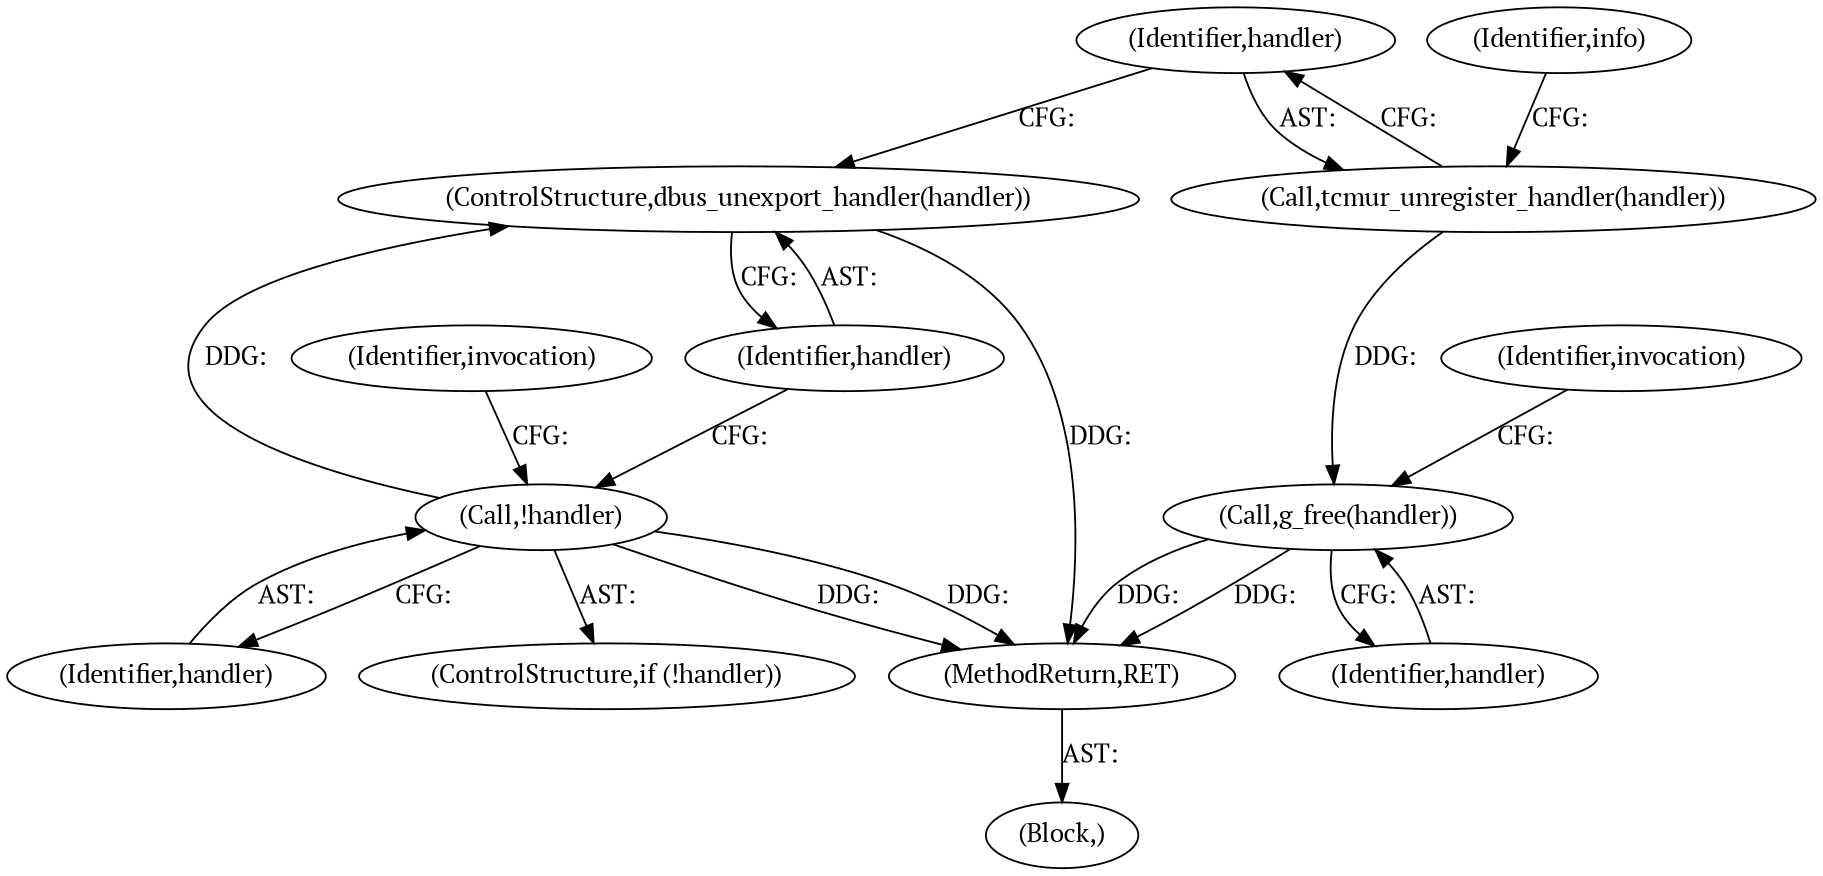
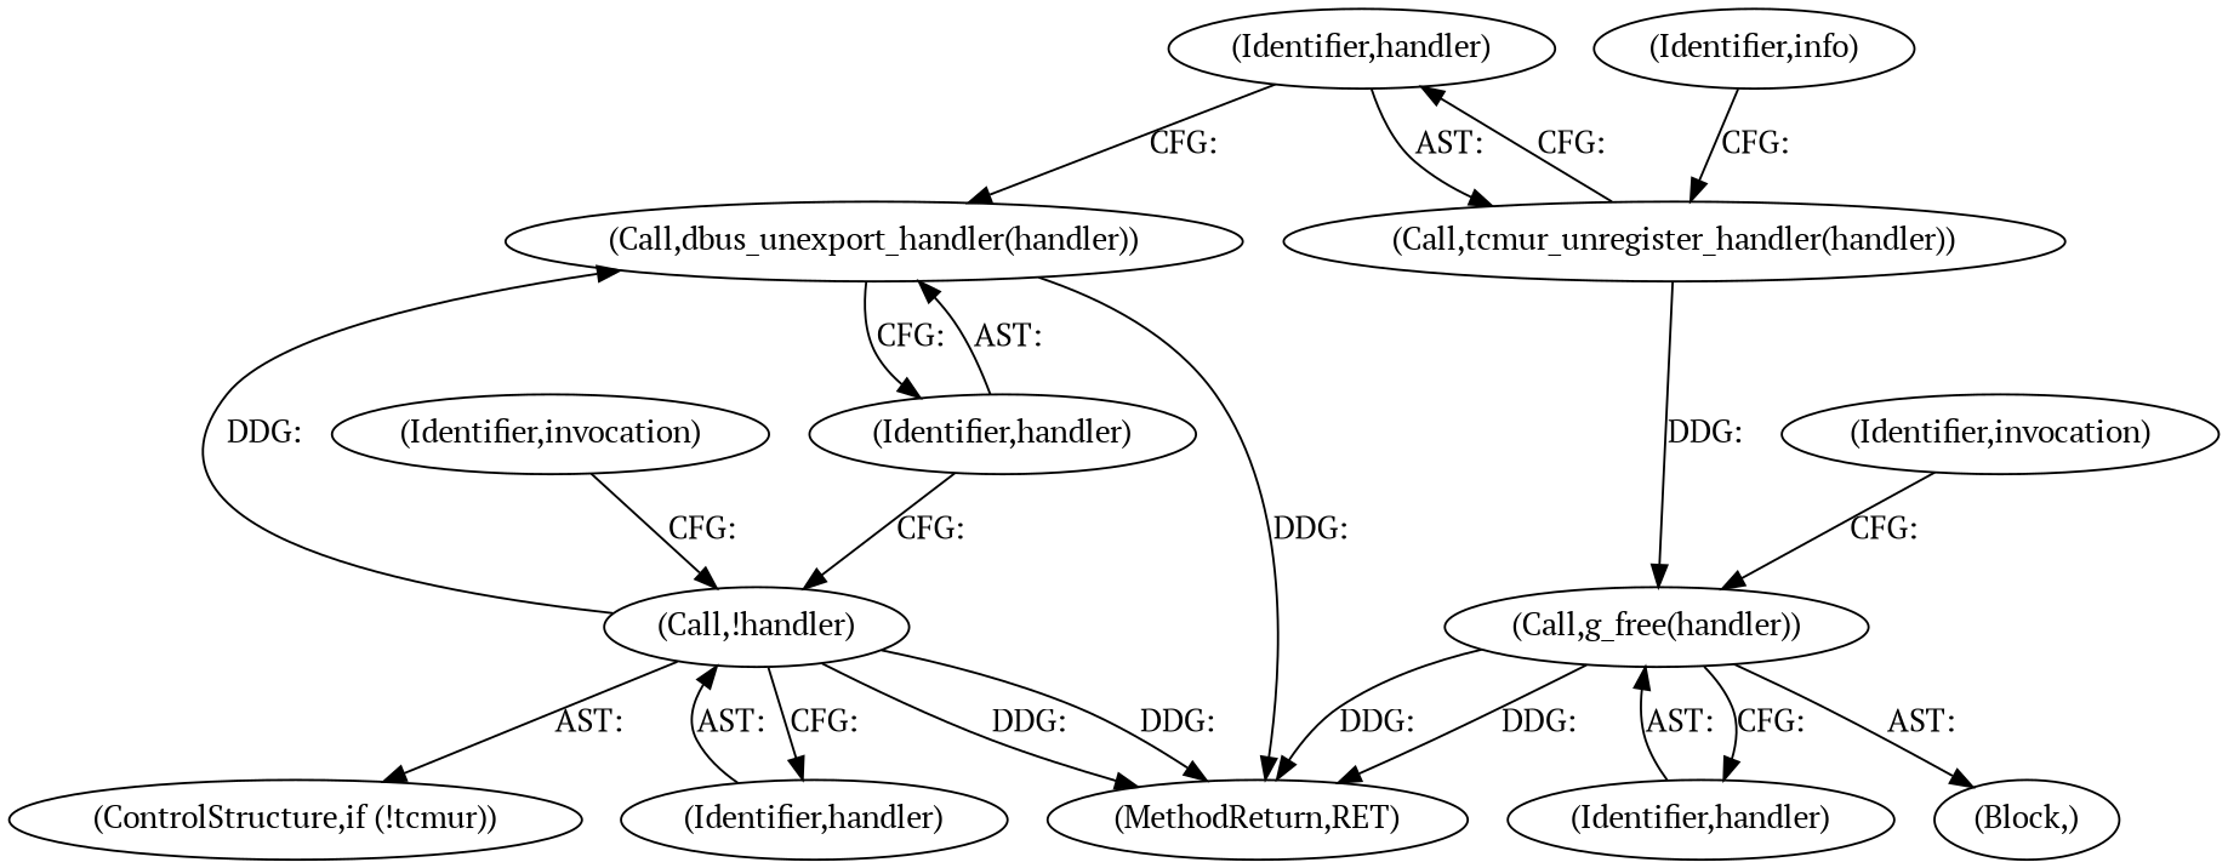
  digraph {
    fontname="PT Serif"
    node [fontname="PT Serif"]
    edge [fontname="PT Serif"]
    n1 [label="(Call,g_free(handler))"]
    n2 [label="(Identifier,handler)"]
    n3 [label="(MethodReturn,RET)"]
    n4 [label="(Block,)"]
    n5 [label="(Call,tcmur_unregister_handler(handler))"]
    n6 [label="(Identifier,handler)"]
-   n7 [label="(ControlStructure,dbus_unexport_handler(handler))"]
+   n7 [label="(Call,dbus_unexport_handler(handler))"]
    n8 [label="(Identifier,handler)"]
    n9 [label="(Call,!handler)"]
    n10 [label="(Identifier,handler)"]
-   n11 [label="(ControlStructure,if (!handler))"]
+   n11 [label="(ControlStructure,if (!tcmur))"]
    n12 [label="(Identifier,invocation)"]
    n13 [label="(Identifier,invocation)"]
    n14 [label="(Identifier,info)"]
    n1 -> n2 [label="CFG: "]
    n1 -> n3 [label="DDG: "]
    n1 -> n3 [label="DDG: "]
-   n3 -> n4 [label="AST: "]
+   n1 -> n4 [label="AST: "]
    n2 -> n1 [label="AST: "]
    n5 -> n1 [label="DDG: "]
    n5 -> n6 [label="CFG: "]
    n6 -> n5 [label="AST: "]
    n6 -> n7 [label="CFG: "]
    n7 -> n3 [label="DDG: "]
    n7 -> n8 [label="CFG: "]
    n8 -> n7 [label="AST: "]
    n8 -> n9 [label="CFG: "]
    n9 -> n3 [label="DDG: "]
    n9 -> n3 [label="DDG: "]
    n9 -> n7 [label="DDG: "]
    n9 -> n10 [label="CFG: "]
    n9 -> n11 [label="AST: "]
    n10 -> n9 [label="AST: "]
    n12 -> n9 [label="CFG: "]
    n13 -> n1 [label="CFG: "]
    n14 -> n5 [label="CFG: "]
  }
